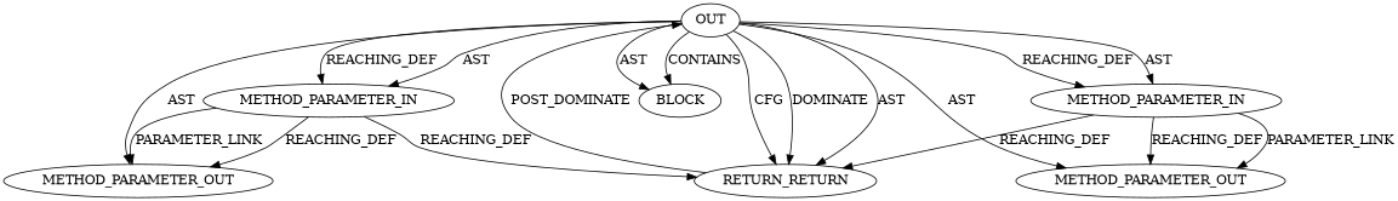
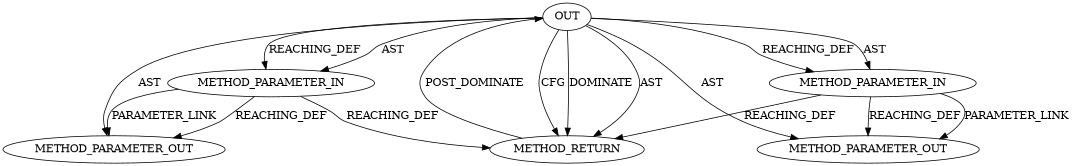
  digraph {
    node [CODE="struct scatterlist *sgout" COLUMN_NUMBER=34 EVALUATION_STRATEGY=BY_VALUE IS_VARIADIC=false LINE_NUMBER=178 ORDER=2 TYPE_FULL_NAME="scatterlist*"]
    n1 [INDEX=2 NAME=sgout label=METHOD_PARAMETER_OUT]
-   n2 [ARGUMENT_INDEX=-1 CODE="<empty>" ORDER=3 TYPE_FULL_NAME="<empty>" label=BLOCK COLUMN_NUMBER="" EVALUATION_STRATEGY="" IS_VARIADIC="" LINE_NUMBER=""]
    n3 [CODE="struct sock *sk" COLUMN_NUMBER=17 INDEX=1 NAME=sk ORDER=1 TYPE_FULL_NAME="sock*" label=METHOD_PARAMETER_IN]
    n4 [CODE="struct sock *sk" COLUMN_NUMBER=17 INDEX=1 NAME=sk ORDER=1 TYPE_FULL_NAME="sock*" label=METHOD_PARAMETER_OUT]
-   n5 [CODE=RET COLUMN_NUMBER=5 ORDER=4 TYPE_FULL_NAME=int label=RETURN_RETURN IS_VARIADIC=""]
+   n5 [CODE=RET COLUMN_NUMBER=5 ORDER=4 TYPE_FULL_NAME=int label=METHOD_RETURN IS_VARIADIC=""]
    n6 [AST_PARENT_FULL_NAME="tls.h:<global>" AST_PARENT_TYPE=TYPE_DECL CODE="int decrypt_skb(struct sock *sk, struct scatterlist *sgout);" COLUMN_NUMBER=5 COLUMN_NUMBER_END=59 FILENAME="tls.h" FULL_NAME=decrypt_skb IS_EXTERNAL=false LINE_NUMBER_END=178 NAME=decrypt_skb ORDER=42 SIGNATURE="int decrypt_skb (sock*,scatterlist*)" label=OUT EVALUATION_STRATEGY="" IS_VARIADIC="" TYPE_FULL_NAME=""]
    n7 [INDEX=2 NAME=sgout label=METHOD_PARAMETER_IN]
    n3 -> n4 [VARIABLE=sk label=REACHING_DEF]
    n3 -> n4 [label=PARAMETER_LINK]
    n3 -> n5 [VARIABLE=sk label=REACHING_DEF]
    n5 -> n6 [label=POST_DOMINATE]
    n6 -> n1 [label=AST]
-   n6 -> n2 [label=AST]
-   n6 -> n2 [label=CONTAINS]
    n6 -> n3 [label=AST]
    n6 -> n3 [label=REACHING_DEF]
    n6 -> n4 [label=AST]
    n6 -> n5 [label=DOMINATE]
    n6 -> n5 [label=AST]
    n6 -> n5 [label=CFG]
    n6 -> n7 [label=REACHING_DEF]
    n6 -> n7 [label=AST]
    n7 -> n1 [VARIABLE=sgout label=REACHING_DEF]
    n7 -> n1 [label=PARAMETER_LINK]
    n7 -> n5 [VARIABLE=sgout label=REACHING_DEF]
  }
